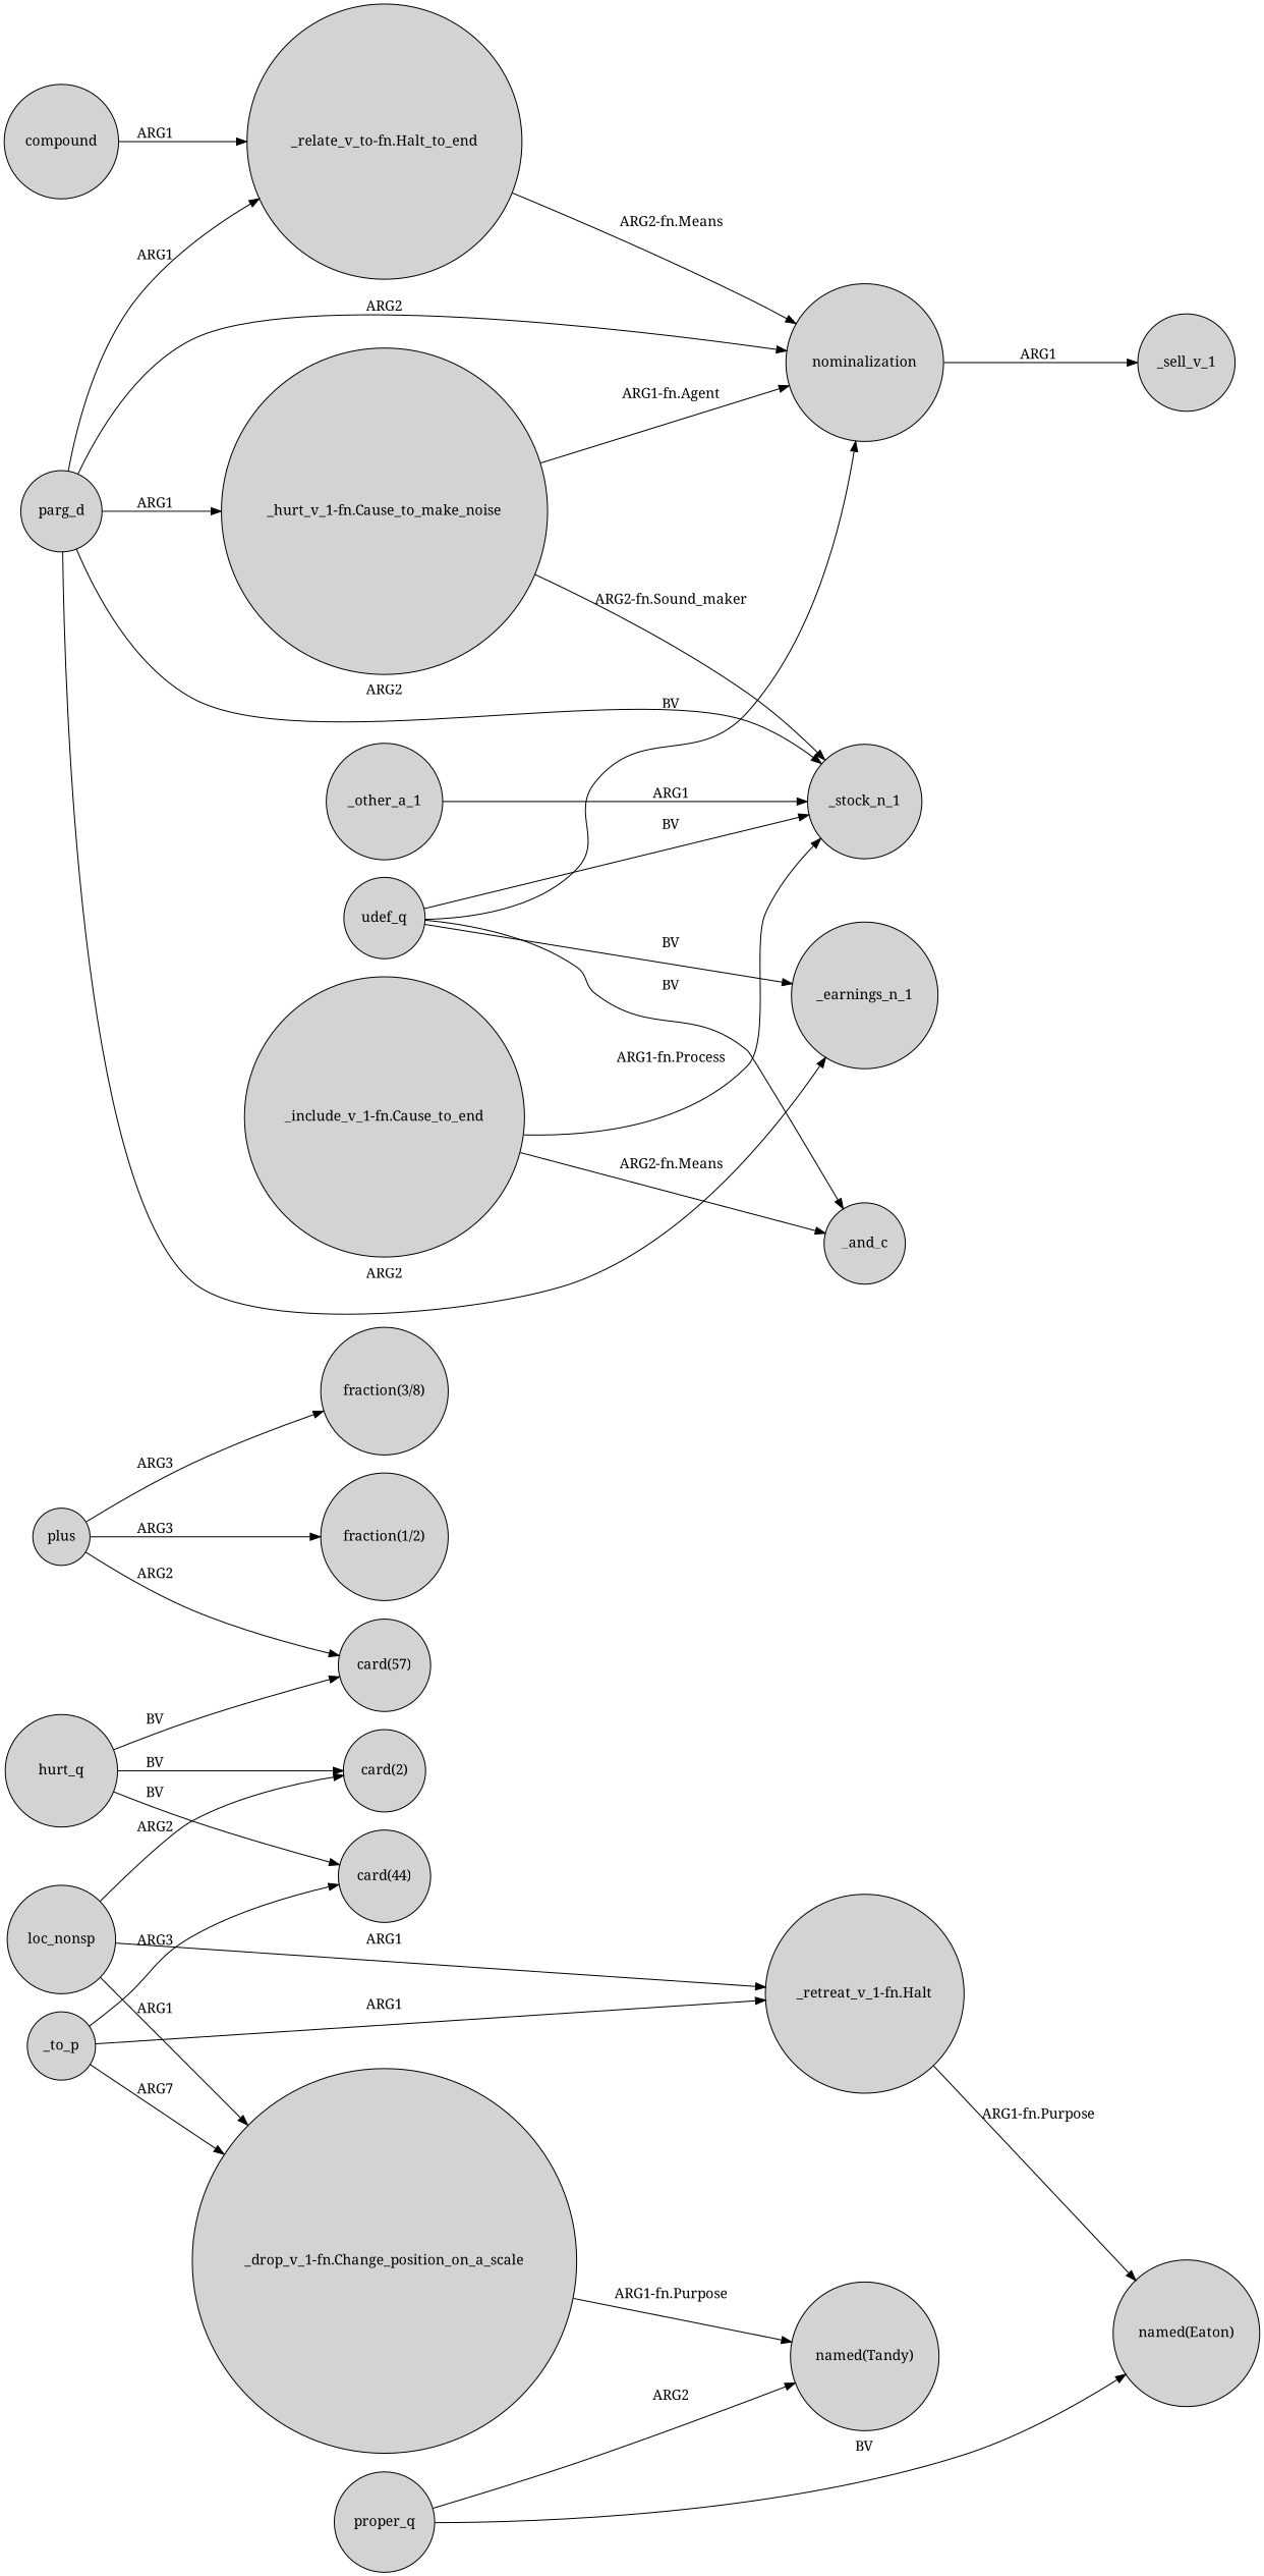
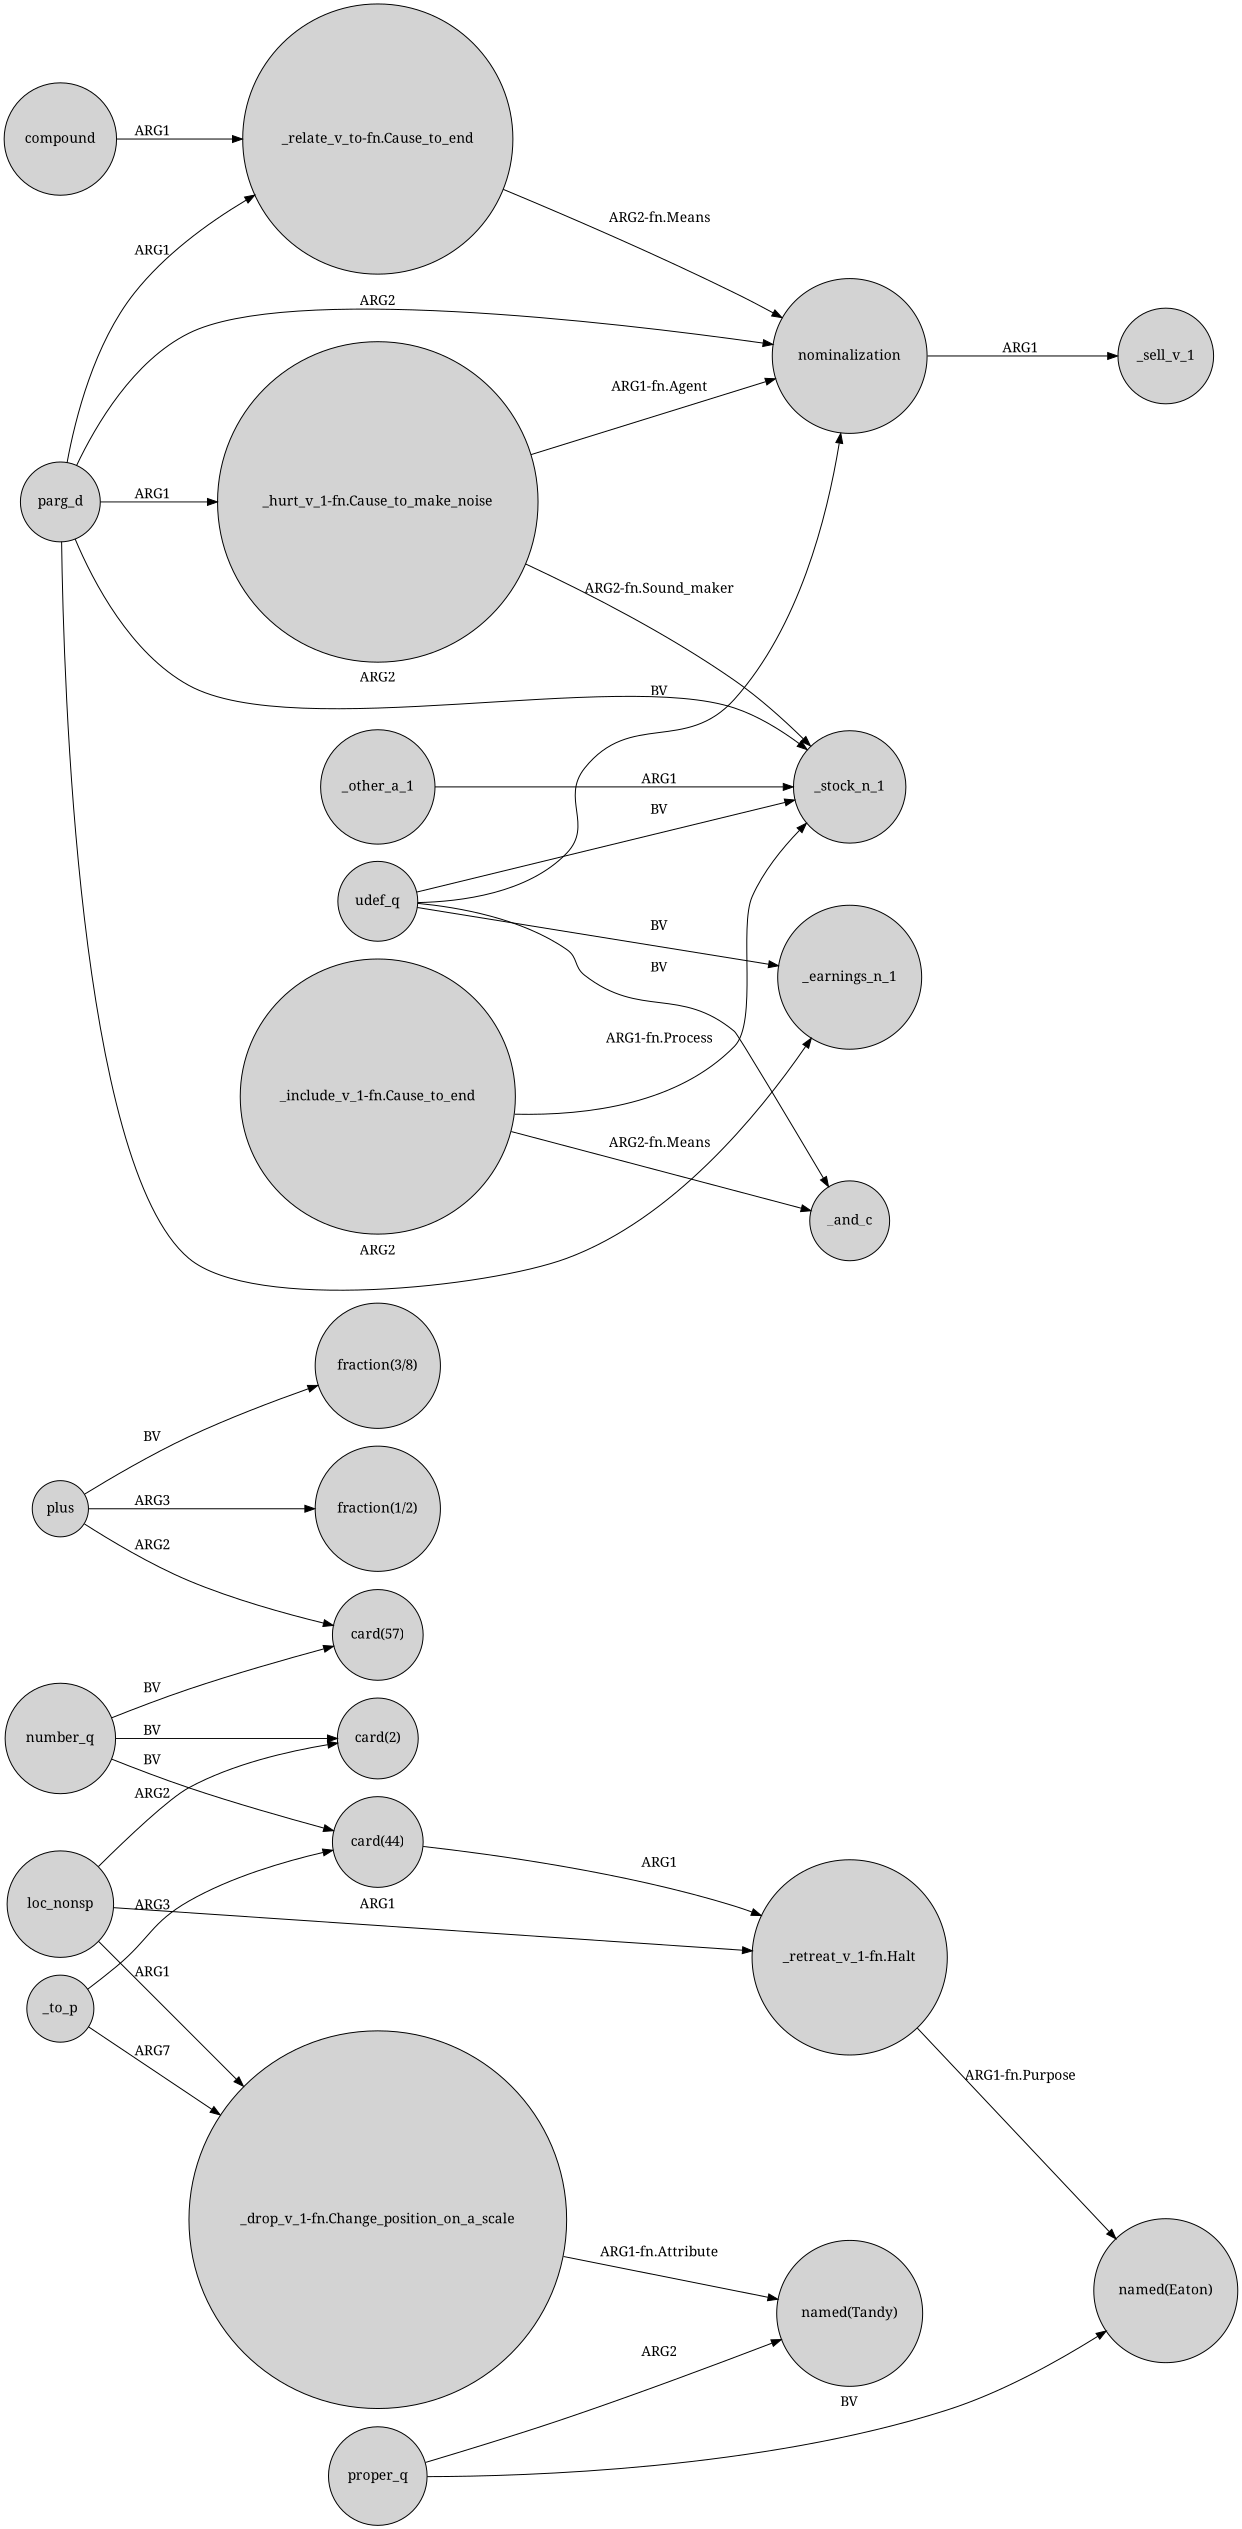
  digraph {
    fontname="Noto Serif"
    rankdir=LR
    node [fontname="Noto Serif" shape=circle style=filled]
    edge [fontname="Noto Serif"]
-   number_q [label=hurt_q]
+   number_q
    "card(57)"
    "card(2)"
    "card(44)"
    loc_nonsp
    "_retreat_v_1-fn.Halt"
    "_drop_v_1-fn.Change_position_on_a_scale"
    "named(Eaton)"
    "named(Tandy)"
-   "_relate_v_to-fn.Cause_to_end" [label="_relate_v_to-fn.Halt_to_end"]
+   "_relate_v_to-fn.Cause_to_end"
    nominalization
    _sell_v_1
    compound
    parg_d
    _earnings_n_1
    "_hurt_v_1-fn.Cause_to_make_noise"
    _stock_n_1
    udef_q
    _and_c
    _other_a_1
    plus
    "fraction(3/8)"
    "fraction(1/2)"
    _to_p
    proper_q
    "_include_v_1-fn.Cause_to_end"
    number_q -> "card(57)" [label=BV]
    number_q -> "card(2)" [label=BV]
    number_q -> "card(44)" [label=BV]
    loc_nonsp -> "card(2)" [label=ARG2]
    loc_nonsp -> "_retreat_v_1-fn.Halt" [label=ARG1]
    loc_nonsp -> "_drop_v_1-fn.Change_position_on_a_scale" [label=ARG1]
    "_retreat_v_1-fn.Halt" -> "named(Eaton)" [label="ARG1-fn.Purpose"]
-   "_drop_v_1-fn.Change_position_on_a_scale" -> "named(Tandy)" [label="ARG1-fn.Purpose"]
+   "_drop_v_1-fn.Change_position_on_a_scale" -> "named(Tandy)" [label="ARG1-fn.Attribute"]
    "_relate_v_to-fn.Cause_to_end" -> nominalization [label="ARG2-fn.Means"]
    nominalization -> _sell_v_1 [label=ARG1]
    compound -> "_relate_v_to-fn.Cause_to_end" [label=ARG1]
    parg_d -> "_relate_v_to-fn.Cause_to_end" [label=ARG1]
    parg_d -> nominalization [label=ARG2]
    parg_d -> _earnings_n_1 [label=ARG2]
    parg_d -> "_hurt_v_1-fn.Cause_to_make_noise" [label=ARG1]
    parg_d -> _stock_n_1 [label=ARG2]
    "_hurt_v_1-fn.Cause_to_make_noise" -> nominalization [label="ARG1-fn.Agent"]
    "_hurt_v_1-fn.Cause_to_make_noise" -> _stock_n_1 [label="ARG2-fn.Sound_maker"]
    udef_q -> nominalization [label=BV]
    udef_q -> _earnings_n_1 [label=BV]
    udef_q -> _stock_n_1 [label=BV]
    udef_q -> _and_c [label=BV]
    _other_a_1 -> _stock_n_1 [label=ARG1]
    plus -> "card(57)" [label=ARG2]
-   plus -> "fraction(3/8)" [label=ARG3]
+   plus -> "fraction(3/8)" [label=BV]
    plus -> "fraction(1/2)" [label=ARG3]
    _to_p -> "card(44)" [label=ARG3]
-   _to_p -> "_retreat_v_1-fn.Halt" [label=ARG1]
+   "card(44)" -> "_retreat_v_1-fn.Halt" [label=ARG1]
    _to_p -> "_drop_v_1-fn.Change_position_on_a_scale" [label=ARG7]
    proper_q -> "named(Eaton)" [label=BV]
    proper_q -> "named(Tandy)" [label=ARG2]
    "_include_v_1-fn.Cause_to_end" -> _stock_n_1 [label="ARG1-fn.Process"]
    "_include_v_1-fn.Cause_to_end" -> _and_c [label="ARG2-fn.Means"]
  }
